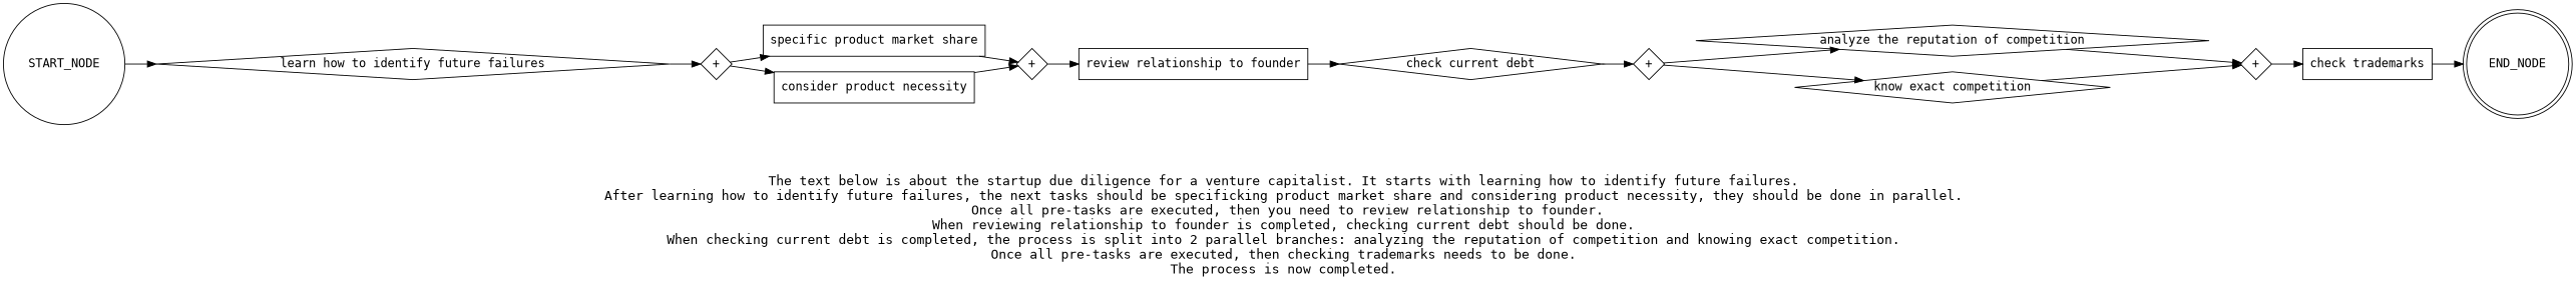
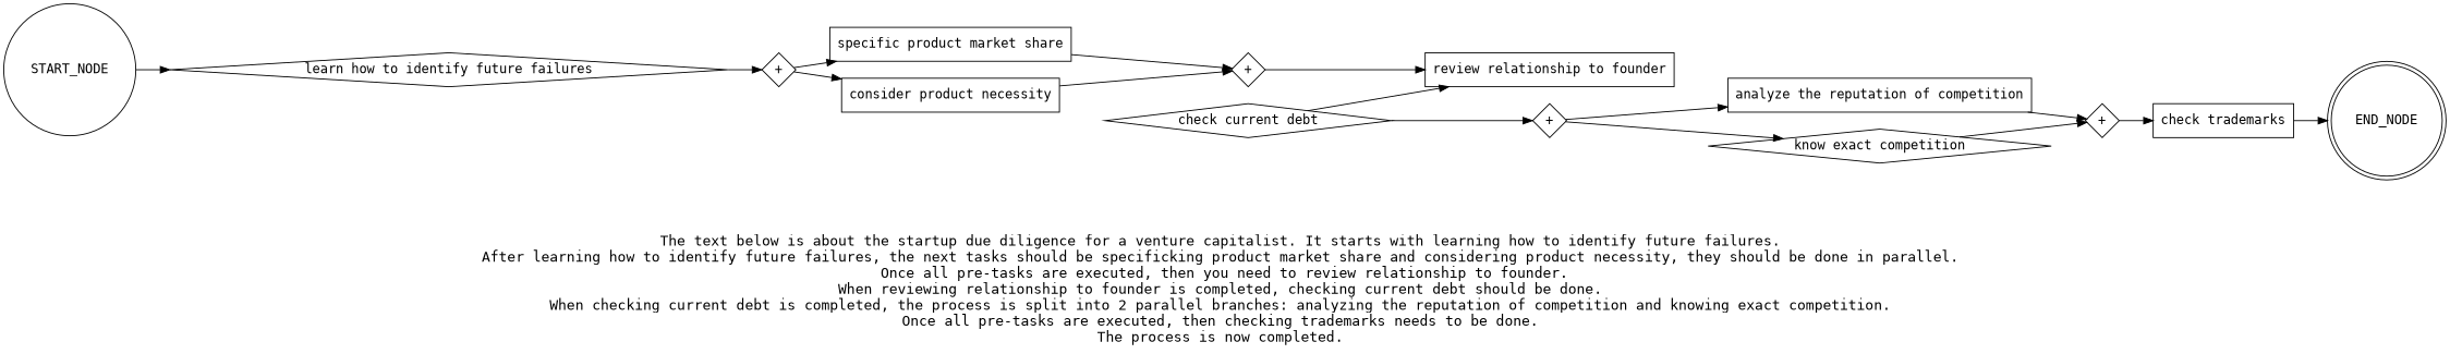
  digraph {
    fontname="DejaVu Sans Mono"
    fontsize=15
    label="\n\n\nThe text below is about the startup due diligence for a venture capitalist. It starts with learning how to identify future failures. \nAfter learning how to identify future failures, the next tasks should be specificking product market share and considering product necessity, they should be done in parallel. \nOnce all pre-tasks are executed, then you need to review relationship to founder.\nWhen reviewing relationship to founder is completed, checking current debt should be done. \nWhen checking current debt is completed, the process is split into 2 parallel branches: analyzing the reputation of competition and knowing exact competition. \nOnce all pre-tasks are executed, then checking trademarks needs to be done. \nThe process is now completed. \n"
    rankdir=LR
    node [fontname="DejaVu Sans Mono" shape=diamond]
    edge [fontname="DejaVu Sans Mono"]
    "learn how to identify future failures"
    n2 [fixedsize=true label="+" width=0.5]
    "specific product market share" [shape=box]
    "consider product necessity" [shape=box]
    n5 [fixedsize=true label="+" width=0.5]
    "review relationship to founder" [shape=box]
    "check current debt"
    n8 [fixedsize=true label="+" width=0.5]
-   "analyze the reputation of competition"
+   "analyze the reputation of competition" [shape=box]
    "know exact competition"
    n11 [fixedsize=true label="+" width=0.5]
    "check trademarks" [shape=box]
    END_NODE [shape=doublecircle width=0.2]
    START_NODE [shape=circle width=0.3]
    subgraph sub_1 {
      "learn how to identify future failures"
      n2
      "specific product market share"
      "consider product necessity"
      n5
      "review relationship to founder"
      "check current debt"
      n8
      "analyze the reputation of competition"
      "know exact competition"
      n11
      "check trademarks"
    }
    "learn how to identify future failures" -> n2
    n2 -> "specific product market share"
    n2 -> "consider product necessity"
    "specific product market share" -> n5
    "consider product necessity" -> n5
    n5 -> "review relationship to founder"
-   "review relationship to founder" -> "check current debt"
+   "check current debt" -> "review relationship to founder"
    "check current debt" -> n8
    n8 -> "analyze the reputation of competition"
    n8 -> "know exact competition"
    "analyze the reputation of competition" -> n11
    "know exact competition" -> n11
    n11 -> "check trademarks"
    "check trademarks" -> END_NODE
    START_NODE -> "learn how to identify future failures"
  }
